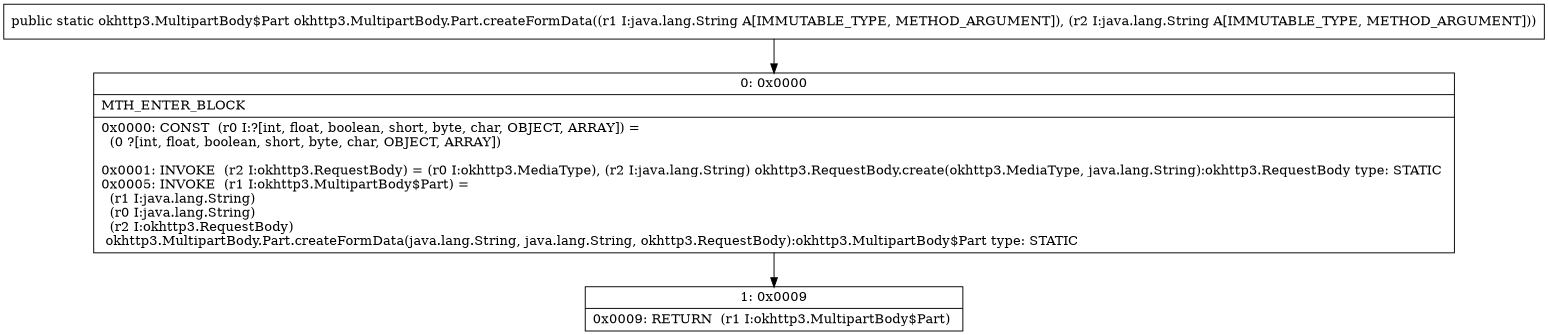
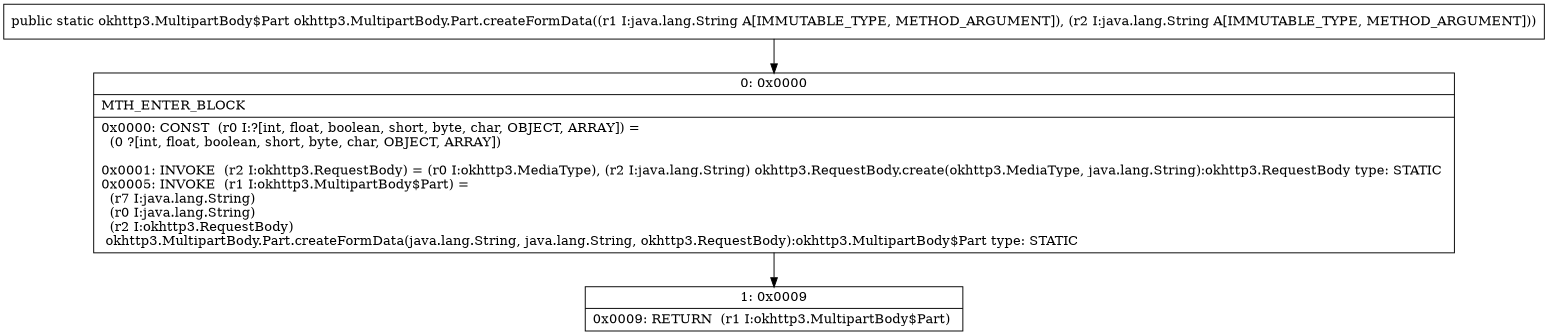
  digraph {
    node [shape=record]
-   n1 [label="{0\:\ 0x0000|MTH_ENTER_BLOCK\l|0x0000: CONST  (r0 I:?[int, float, boolean, short, byte, char, OBJECT, ARRAY]) = \l  (0 ?[int, float, boolean, short, byte, char, OBJECT, ARRAY])\l \l0x0001: INVOKE  (r2 I:okhttp3.RequestBody) = (r0 I:okhttp3.MediaType), (r2 I:java.lang.String) okhttp3.RequestBody.create(okhttp3.MediaType, java.lang.String):okhttp3.RequestBody type: STATIC \l0x0005: INVOKE  (r1 I:okhttp3.MultipartBody$Part) = \l  (r1 I:java.lang.String)\l  (r0 I:java.lang.String)\l  (r2 I:okhttp3.RequestBody)\l okhttp3.MultipartBody.Part.createFormData(java.lang.String, java.lang.String, okhttp3.RequestBody):okhttp3.MultipartBody$Part type: STATIC \l}"]
+   n1 [label="{0\:\ 0x0000|MTH_ENTER_BLOCK\l|0x0000: CONST  (r0 I:?[int, float, boolean, short, byte, char, OBJECT, ARRAY]) = \l  (0 ?[int, float, boolean, short, byte, char, OBJECT, ARRAY])\l \l0x0001: INVOKE  (r2 I:okhttp3.RequestBody) = (r0 I:okhttp3.MediaType), (r2 I:java.lang.String) okhttp3.RequestBody.create(okhttp3.MediaType, java.lang.String):okhttp3.RequestBody type: STATIC \l0x0005: INVOKE  (r1 I:okhttp3.MultipartBody$Part) = \l  (r7 I:java.lang.String)\l  (r0 I:java.lang.String)\l  (r2 I:okhttp3.RequestBody)\l okhttp3.MultipartBody.Part.createFormData(java.lang.String, java.lang.String, okhttp3.RequestBody):okhttp3.MultipartBody$Part type: STATIC \l}"]
    n2 [label="{1\:\ 0x0009|0x0009: RETURN  (r1 I:okhttp3.MultipartBody$Part) \l}"]
    n3 [label="{public static okhttp3.MultipartBody$Part okhttp3.MultipartBody.Part.createFormData((r1 I:java.lang.String A[IMMUTABLE_TYPE, METHOD_ARGUMENT]), (r2 I:java.lang.String A[IMMUTABLE_TYPE, METHOD_ARGUMENT])) }"]
    n1 -> n2
    n3 -> n1
  }
